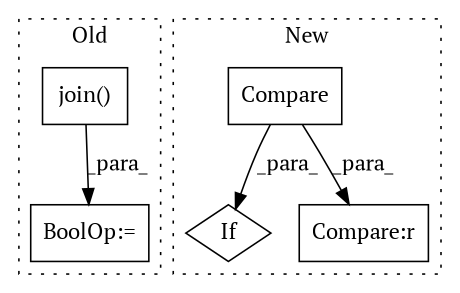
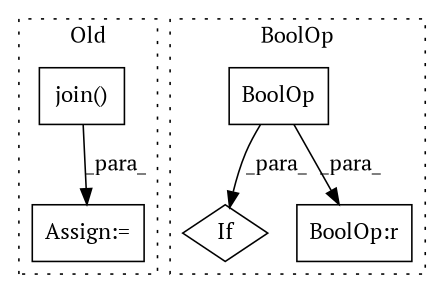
  digraph {
    fontname="PT Serif"
    node [fontname="PT Serif" l=3 shape=box]
    edge [fontname="PT Serif"]
    n1 [a=75 l="9,1" label="join()" s="3901,3918"]
-   n2 [a=68 label="BoolOp:=" s=3938]
-   n3 [a=72 l=31 label=Compare s=4309]
+   n2 [a=68 label="Assign:=" s=3938]
+   n3 [a=72 l=31 label=BoolOp s=4309]
    n4 [a=96 label=If s=4306 shape=diamond]
-   n5 [a=40 l=14 label="Compare:r" s=4326]
+   n5 [a=40 l=14 label="BoolOp:r" s=4326]
    subgraph cluster_1 {
      label=Old
      style=dotted
      n1
      n2
    }
    subgraph cluster_2 {
-     label=New
+     label=BoolOp
      style=dotted
      n3
      n4
      n5
    }
    n1 -> n2 [label=_para_]
    n3 -> n4 [label=_para_]
    n3 -> n5 [label=_para_]
  }
